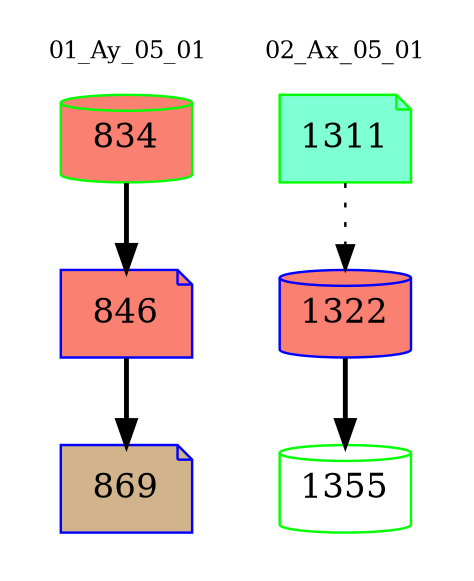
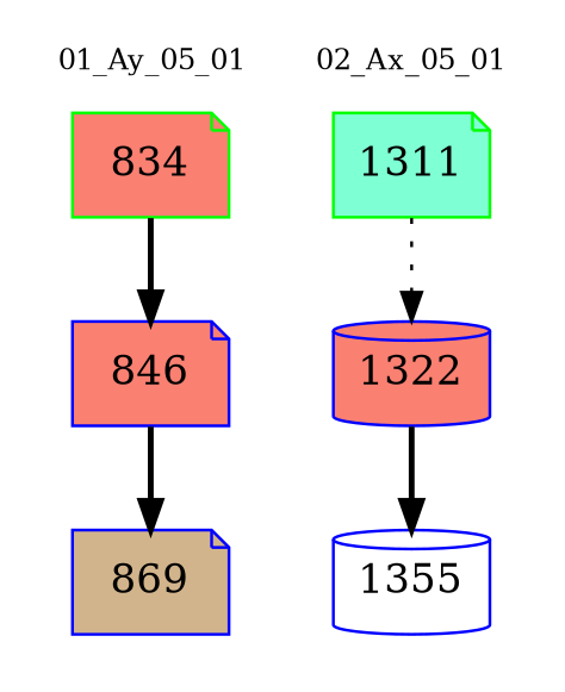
  digraph {
    node [color=blue fillcolor=salmon shape=cylinder style=filled]
    edge [color=black style=bold]
-   n1 [color=green label=834]
+   n1 [color=green label=834 shape=note]
    n2 [label=846 shape=note]
    n3 [fillcolor=tan label=869 shape=note]
    n4 [color=green fillcolor=aquamarine label=1311 shape=note]
    n5 [label=1322]
-   n6 [color=green fillcolor=white label=1355]
+   n6 [fillcolor=white label=1355]
    subgraph cluster_1 {
      color=white
      fontsize=10
      label="01_Ay_05_01"
      n1
      n2
      n3
    }
    subgraph cluster_2 {
      color=white
      fontsize=10
      label="02_Ax_05_01"
      n4
      n5
      n6
    }
    n1 -> n2
    n2 -> n3
    n4 -> n5 [style=dotted]
    n5 -> n6
  }
